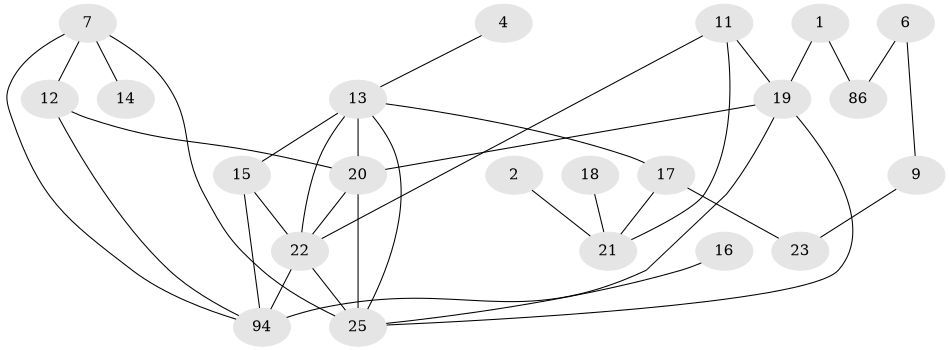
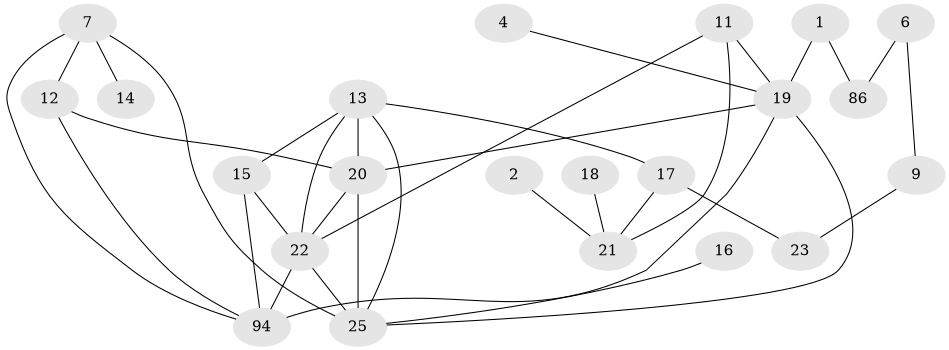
  graph {
    node [color=gray90 style=filled]
    edge [weight=1.0]
    1
    19
    n3 [label=86]
    n4 [label=94]
    25
    20
    2
    21
    4
    6
    9
    23
    7
    12
    14
    11
    22
    13
    15
    17
    16
    18
    1 -- 19
    1 -- n3
    19 -- n4
    19 -- 25
    19 -- 20
    20 -- 25
    20 -- 22
    2 -- 21
-   4 -- 13
+   4 -- 19
    6 -- n3
    6 -- 9
    9 -- 23
    7 -- n4
    7 -- 25
    7 -- 12
    7 -- 14
    12 -- n4
    12 -- 20
    11 -- 19
    11 -- 21 [weight=2.0]
    11 -- 22
    22 -- n4 [weight=2.0]
    22 -- 25 [weight=2.0]
    13 -- 25
    13 -- 20
    13 -- 22
    13 -- 15
    13 -- 17 [weight=2.0]
    15 -- n4
    15 -- 22
    17 -- 21
    17 -- 23
    16 -- 25
    18 -- 21
  }
